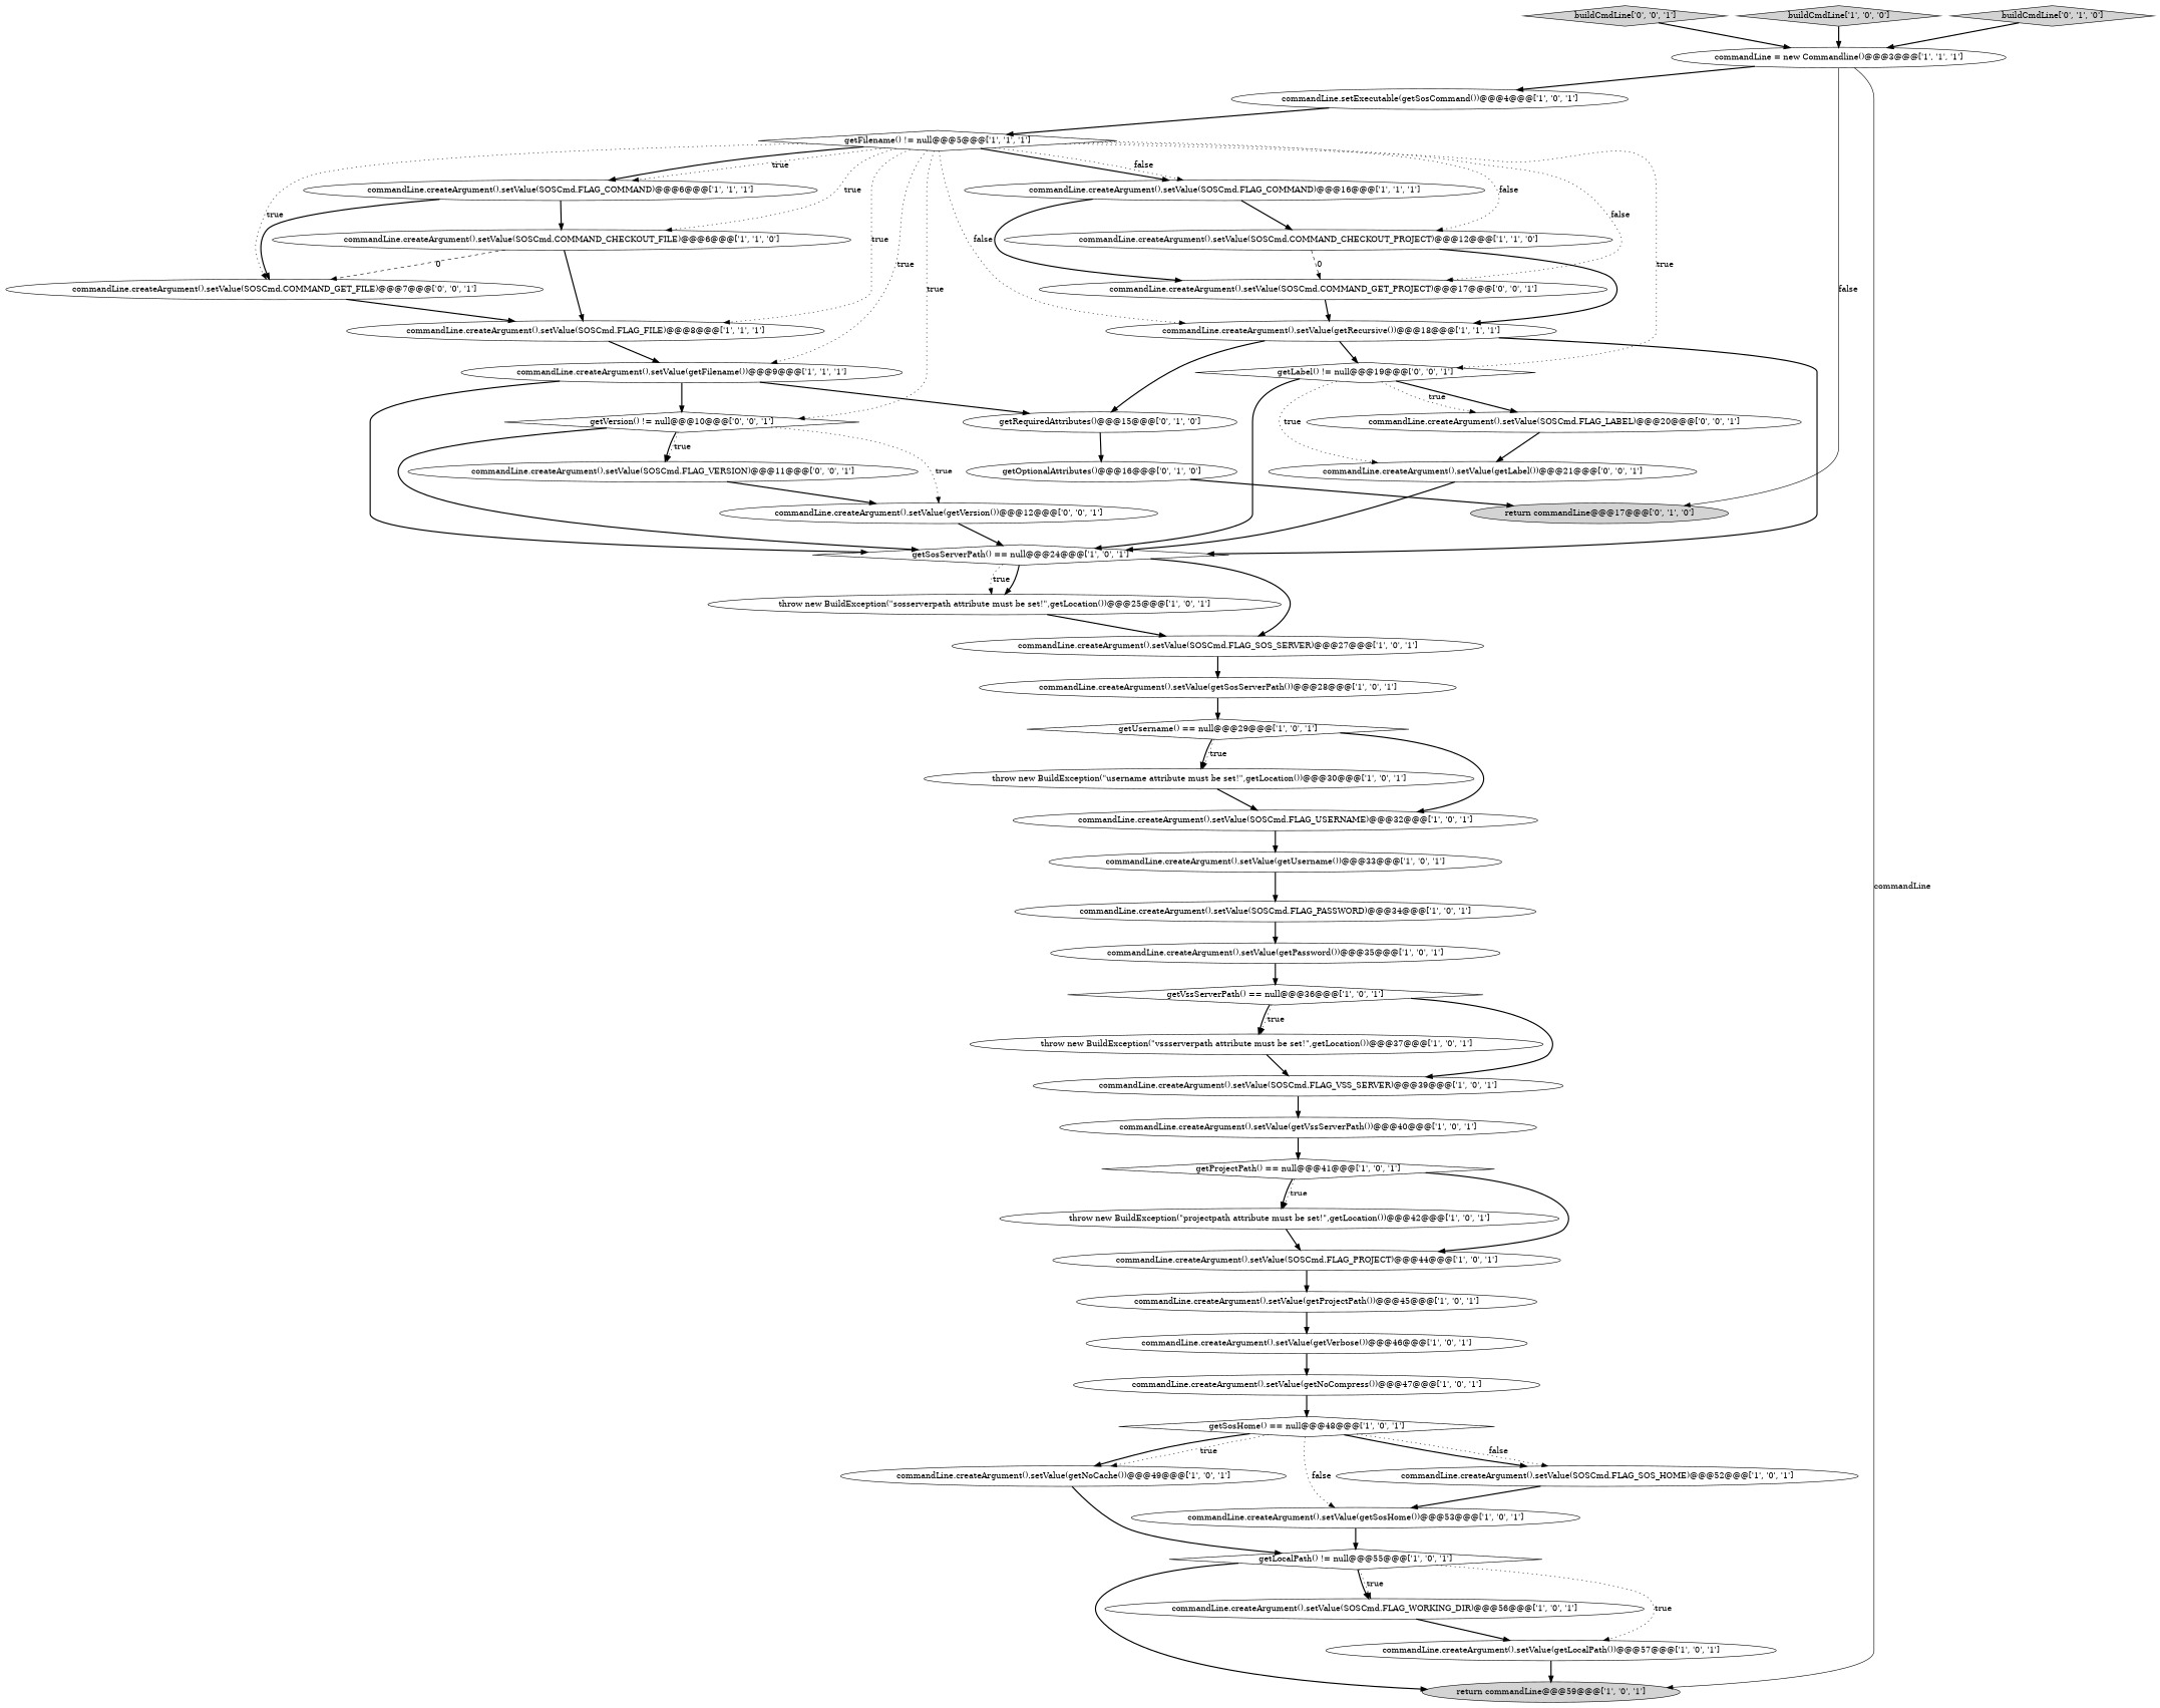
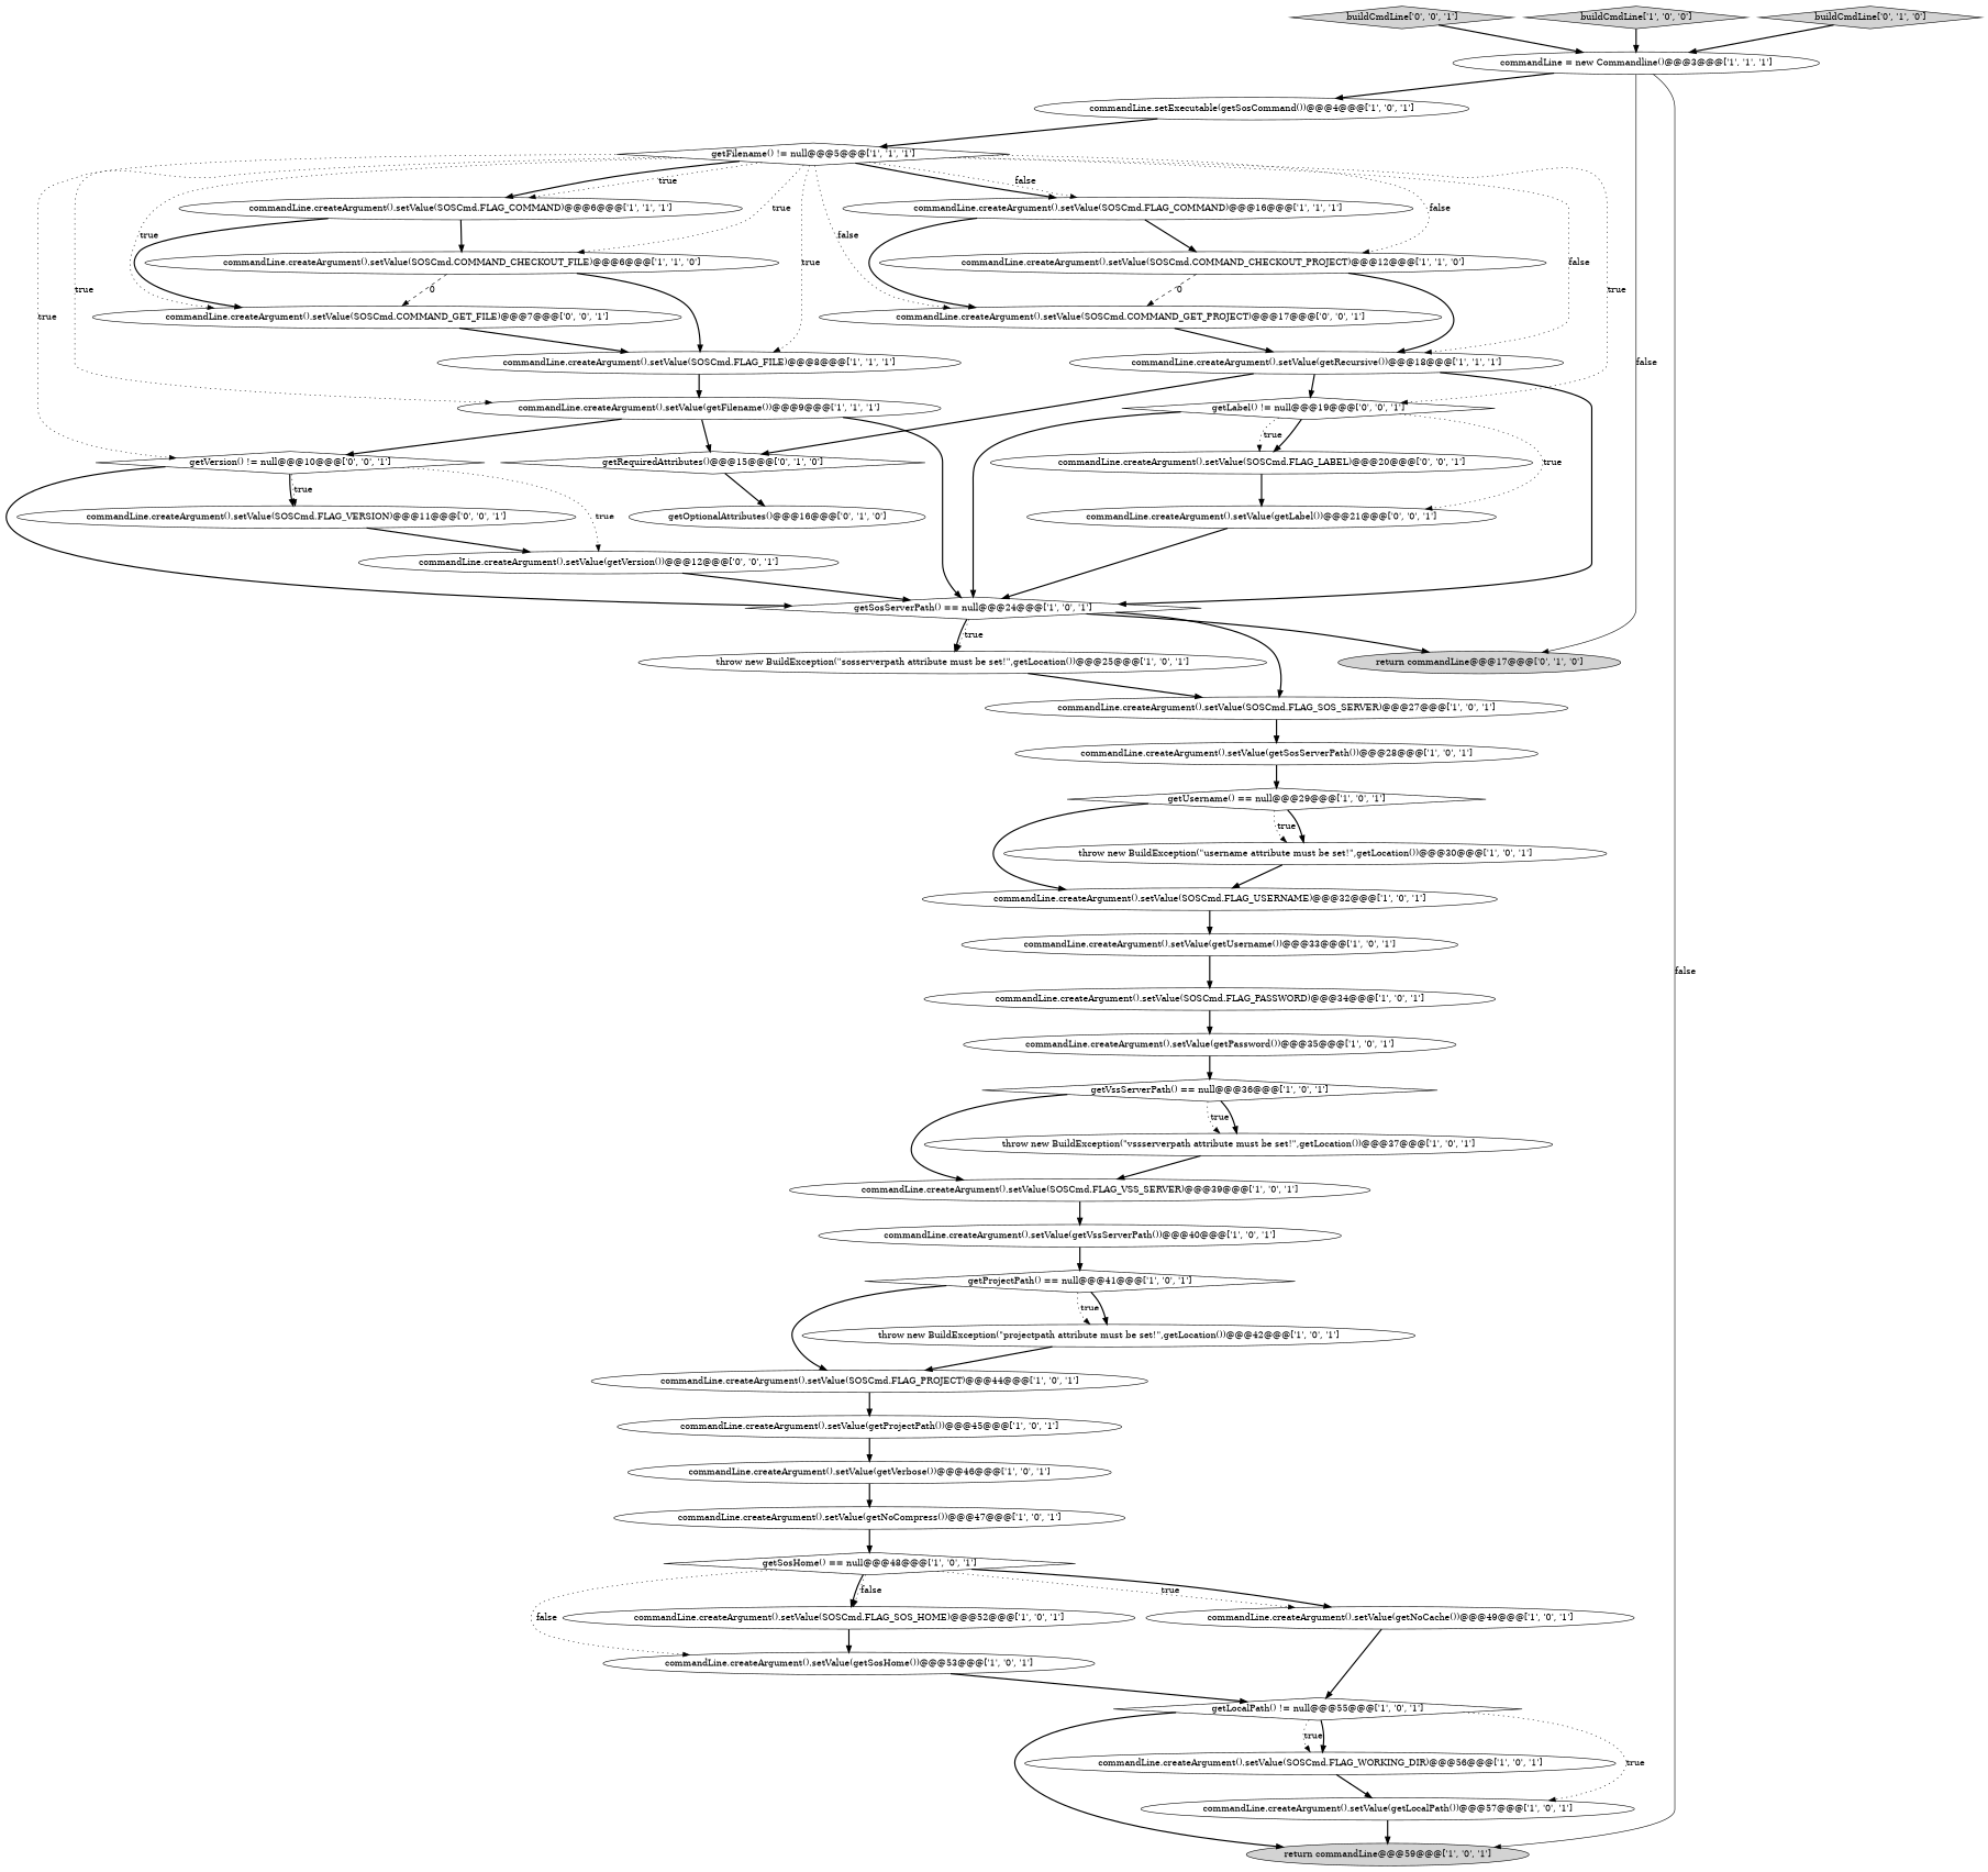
  digraph {
    node [fillcolor=white shape=ellipse style=filled]
    edge [style=bold]
    n1 [label="commandLine.createArgument().setValue(getRecursive())@@@18@@@['1', '1', '1']"]
-   n2 [label="getRequiredAttributes()@@@15@@@['0', '1', '0']"]
+   n2 [label="getRequiredAttributes()@@@15@@@['0', '1', '0']" shape=diamond]
    n3 [label="getSosServerPath() == null@@@24@@@['1', '0', '1']" shape=diamond]
    n4 [label="getLabel() != null@@@19@@@['0', '0', '1']" shape=diamond]
    n5 [label="getOptionalAttributes()@@@16@@@['0', '1', '0']"]
    n6 [label="throw new BuildException(\"sosserverpath attribute must be set!\",getLocation())@@@25@@@['1', '0', '1']"]
    n7 [label="commandLine.createArgument().setValue(SOSCmd.FLAG_SOS_SERVER)@@@27@@@['1', '0', '1']"]
    n8 [label="commandLine.createArgument().setValue(getLabel())@@@21@@@['0', '0', '1']"]
    n9 [label="commandLine.createArgument().setValue(SOSCmd.FLAG_LABEL)@@@20@@@['0', '0', '1']"]
    n10 [label="commandLine = new Commandline()@@@3@@@['1', '1', '1']"]
    n11 [label="commandLine.setExecutable(getSosCommand())@@@4@@@['1', '0', '1']"]
    n12 [fillcolor=lightgray label="return commandLine@@@59@@@['1', '0', '1']"]
    n13 [fillcolor=lightgray label="return commandLine@@@17@@@['0', '1', '0']"]
    n14 [label="getFilename() != null@@@5@@@['1', '1', '1']" shape=diamond]
    n15 [label="commandLine.createArgument().setValue(SOSCmd.FLAG_COMMAND)@@@6@@@['1', '1', '1']"]
    n16 [label="commandLine.createArgument().setValue(SOSCmd.COMMAND_CHECKOUT_FILE)@@@6@@@['1', '1', '0']"]
    n17 [label="commandLine.createArgument().setValue(SOSCmd.COMMAND_GET_FILE)@@@7@@@['0', '0', '1']"]
    n18 [label="getVersion() != null@@@10@@@['0', '0', '1']" shape=diamond]
    n19 [label="commandLine.createArgument().setValue(SOSCmd.COMMAND_GET_PROJECT)@@@17@@@['0', '0', '1']"]
    n20 [label="commandLine.createArgument().setValue(SOSCmd.COMMAND_CHECKOUT_PROJECT)@@@12@@@['1', '1', '0']"]
    n21 [label="commandLine.createArgument().setValue(SOSCmd.FLAG_COMMAND)@@@16@@@['1', '1', '1']"]
    n22 [label="commandLine.createArgument().setValue(SOSCmd.FLAG_FILE)@@@8@@@['1', '1', '1']"]
    n23 [label="commandLine.createArgument().setValue(getFilename())@@@9@@@['1', '1', '1']"]
    n24 [label="commandLine.createArgument().setValue(SOSCmd.FLAG_VSS_SERVER)@@@39@@@['1', '0', '1']"]
    n25 [label="commandLine.createArgument().setValue(getVssServerPath())@@@40@@@['1', '0', '1']"]
    n26 [label="getProjectPath() == null@@@41@@@['1', '0', '1']" shape=diamond]
    n27 [label="commandLine.createArgument().setValue(getVerbose())@@@46@@@['1', '0', '1']"]
    n28 [label="commandLine.createArgument().setValue(getNoCompress())@@@47@@@['1', '0', '1']"]
    n29 [label="getSosHome() == null@@@48@@@['1', '0', '1']" shape=diamond]
    n30 [label="commandLine.createArgument().setValue(getSosServerPath())@@@28@@@['1', '0', '1']"]
    n31 [label="getUsername() == null@@@29@@@['1', '0', '1']" shape=diamond]
    n32 [label="commandLine.createArgument().setValue(SOSCmd.FLAG_USERNAME)@@@32@@@['1', '0', '1']"]
    n33 [label="throw new BuildException(\"username attribute must be set!\",getLocation())@@@30@@@['1', '0', '1']"]
    n34 [label="commandLine.createArgument().setValue(getSosHome())@@@53@@@['1', '0', '1']"]
    n35 [label="getLocalPath() != null@@@55@@@['1', '0', '1']" shape=diamond]
    n36 [label="commandLine.createArgument().setValue(getLocalPath())@@@57@@@['1', '0', '1']"]
    n37 [label="commandLine.createArgument().setValue(SOSCmd.FLAG_WORKING_DIR)@@@56@@@['1', '0', '1']"]
    n38 [fillcolor=lightgray label="buildCmdLine['0', '0', '1']" shape=diamond]
    n39 [label="commandLine.createArgument().setValue(getProjectPath())@@@45@@@['1', '0', '1']"]
    n40 [label="commandLine.createArgument().setValue(getPassword())@@@35@@@['1', '0', '1']"]
    n41 [label="getVssServerPath() == null@@@36@@@['1', '0', '1']" shape=diamond]
    n42 [label="throw new BuildException(\"vssserverpath attribute must be set!\",getLocation())@@@37@@@['1', '0', '1']"]
    n43 [label="commandLine.createArgument().setValue(SOSCmd.FLAG_VERSION)@@@11@@@['0', '0', '1']"]
    n44 [label="commandLine.createArgument().setValue(getVersion())@@@12@@@['0', '0', '1']"]
    n45 [label="commandLine.createArgument().setValue(getUsername())@@@33@@@['1', '0', '1']"]
    n46 [label="commandLine.createArgument().setValue(SOSCmd.FLAG_PROJECT)@@@44@@@['1', '0', '1']"]
    n47 [label="commandLine.createArgument().setValue(SOSCmd.FLAG_PASSWORD)@@@34@@@['1', '0', '1']"]
    n48 [label="commandLine.createArgument().setValue(SOSCmd.FLAG_SOS_HOME)@@@52@@@['1', '0', '1']"]
    n49 [label="throw new BuildException(\"projectpath attribute must be set!\",getLocation())@@@42@@@['1', '0', '1']"]
    n50 [fillcolor=lightgray label="buildCmdLine['1', '0', '0']" shape=diamond]
    n51 [label="commandLine.createArgument().setValue(getNoCache())@@@49@@@['1', '0', '1']"]
    n52 [fillcolor=lightgray label="buildCmdLine['0', '1', '0']" shape=diamond]
    n1 -> n2
    n1 -> n3
    n1 -> n4
    n2 -> n5
    n3 -> n6
    n3 -> n6 [label=true style=dotted]
    n3 -> n7
    n4 -> n3
    n4 -> n8 [label=true style=dotted]
    n4 -> n9
    n4 -> n9 [label=true style=dotted]
-   n5 -> n13
+   n3 -> n13
    n6 -> n7
    n7 -> n30
    n8 -> n3
    n9 -> n8
    n10 -> n11
-   n10 -> n12 [label=commandLine style=solid]
+   n10 -> n12 [label=false style=solid]
    n10 -> n13 [label=false style=solid]
    n11 -> n14
    n14 -> n1 [label=false style=dotted]
    n14 -> n4 [label=true style=dotted]
    n14 -> n15 [label=true style=dotted]
    n14 -> n15
    n14 -> n16 [label=true style=dotted]
    n14 -> n17 [label=true style=dotted]
    n14 -> n18 [label=true style=dotted]
    n14 -> n19 [label=false style=dotted]
    n14 -> n20 [label=false style=dotted]
    n14 -> n21
    n14 -> n21 [label=false style=dotted]
    n14 -> n22 [label=true style=dotted]
    n14 -> n23 [label=true style=dotted]
    n15 -> n16
    n15 -> n17
    n16 -> n17 [label=0 style=dashed]
    n16 -> n22
    n17 -> n22
    n18 -> n3
    n18 -> n43 [label=true style=dotted]
    n18 -> n43
    n18 -> n44 [label=true style=dotted]
    n19 -> n1
    n20 -> n1
    n20 -> n19 [label=0 style=dashed]
    n21 -> n19
    n21 -> n20
    n22 -> n23
    n23 -> n2
    n23 -> n3
    n23 -> n18
    n24 -> n25
    n25 -> n26
    n26 -> n46
    n26 -> n49 [label=true style=dotted]
    n26 -> n49
    n27 -> n28
    n28 -> n29
    n29 -> n34 [label=false style=dotted]
    n29 -> n48
    n29 -> n48 [label=false style=dotted]
    n29 -> n51 [label=true style=dotted]
    n29 -> n51
    n30 -> n31
    n31 -> n32
    n31 -> n33 [label=true style=dotted]
    n31 -> n33
    n32 -> n45
    n33 -> n32
    n34 -> n35
    n35 -> n12
    n35 -> n36 [label=true style=dotted]
    n35 -> n37 [label=true style=dotted]
    n35 -> n37
    n36 -> n12
    n37 -> n36
    n38 -> n10
    n39 -> n27
    n40 -> n41
    n41 -> n24
    n41 -> n42 [label=true style=dotted]
    n41 -> n42
    n42 -> n24
    n43 -> n44
    n44 -> n3
    n45 -> n47
    n46 -> n39
    n47 -> n40
    n48 -> n34
    n49 -> n46
    n50 -> n10
    n51 -> n35
    n52 -> n10
  }
